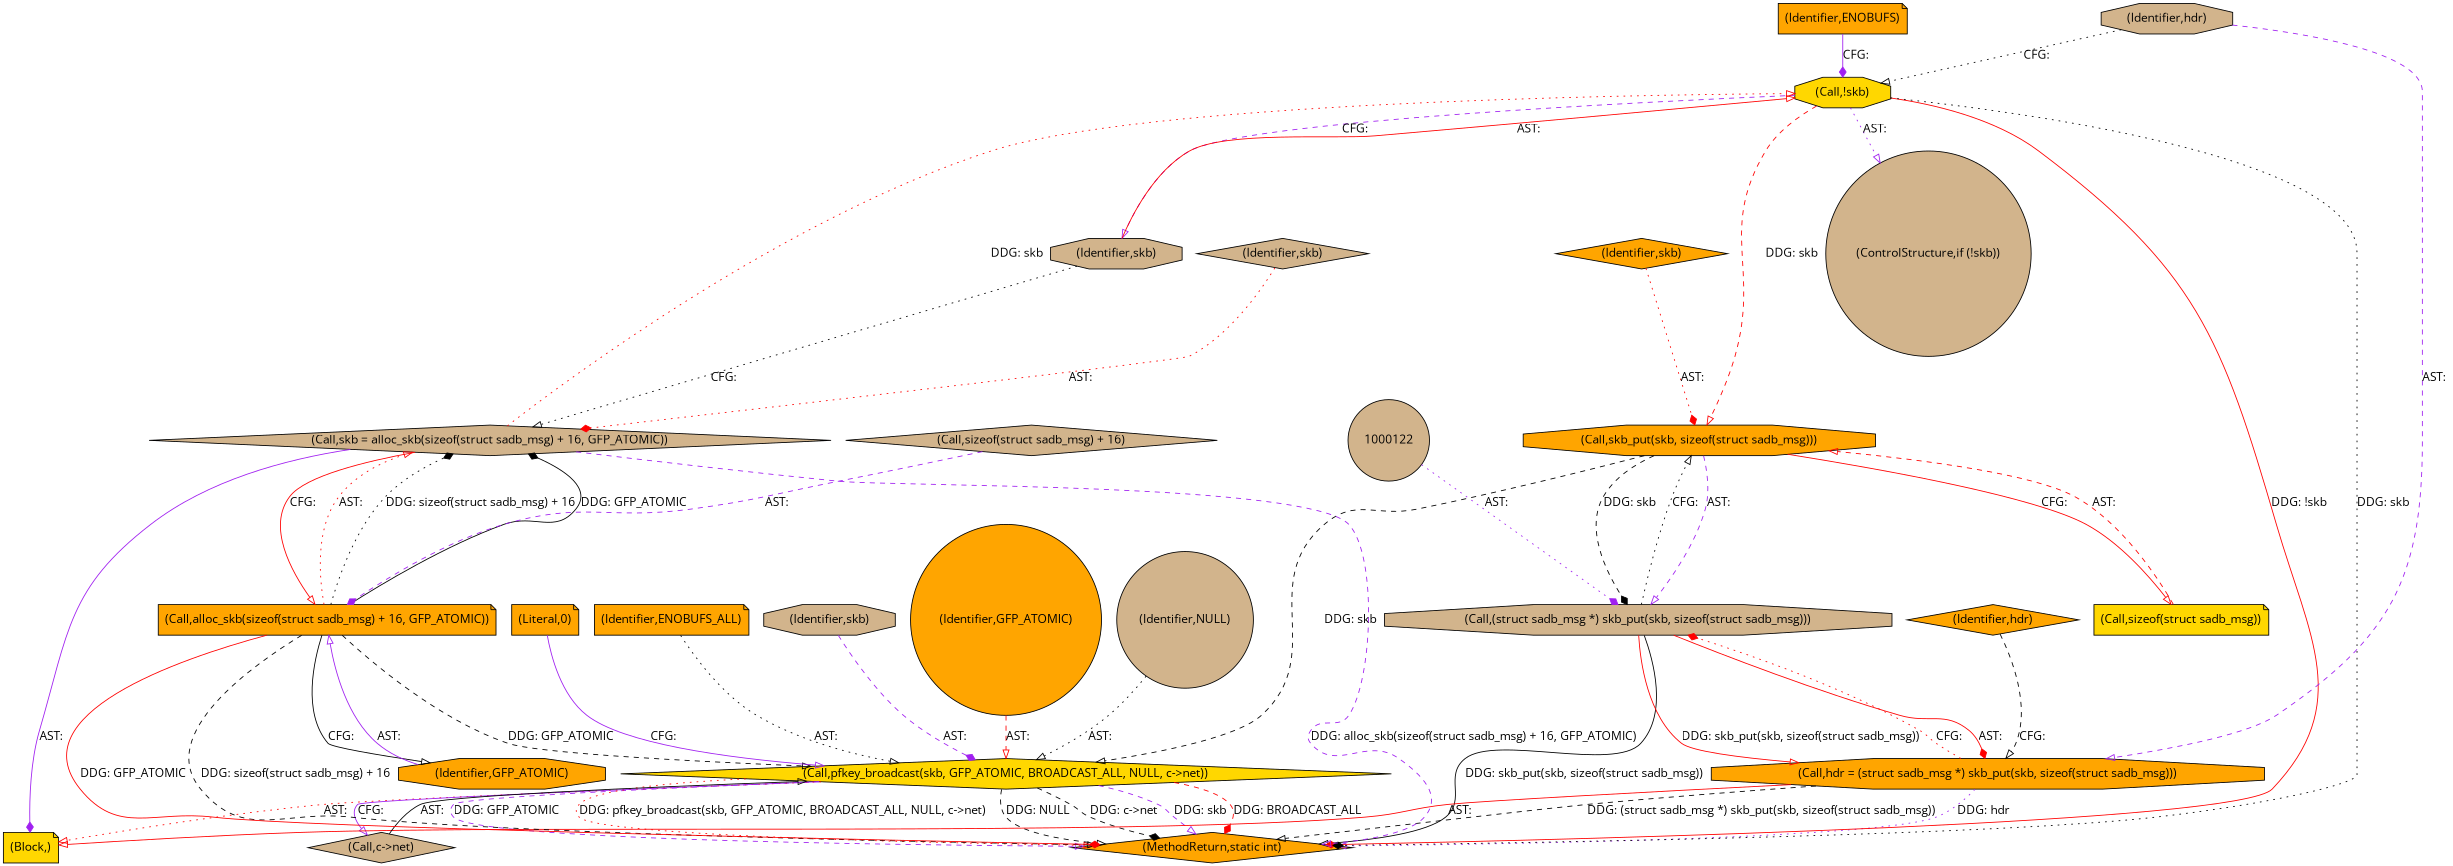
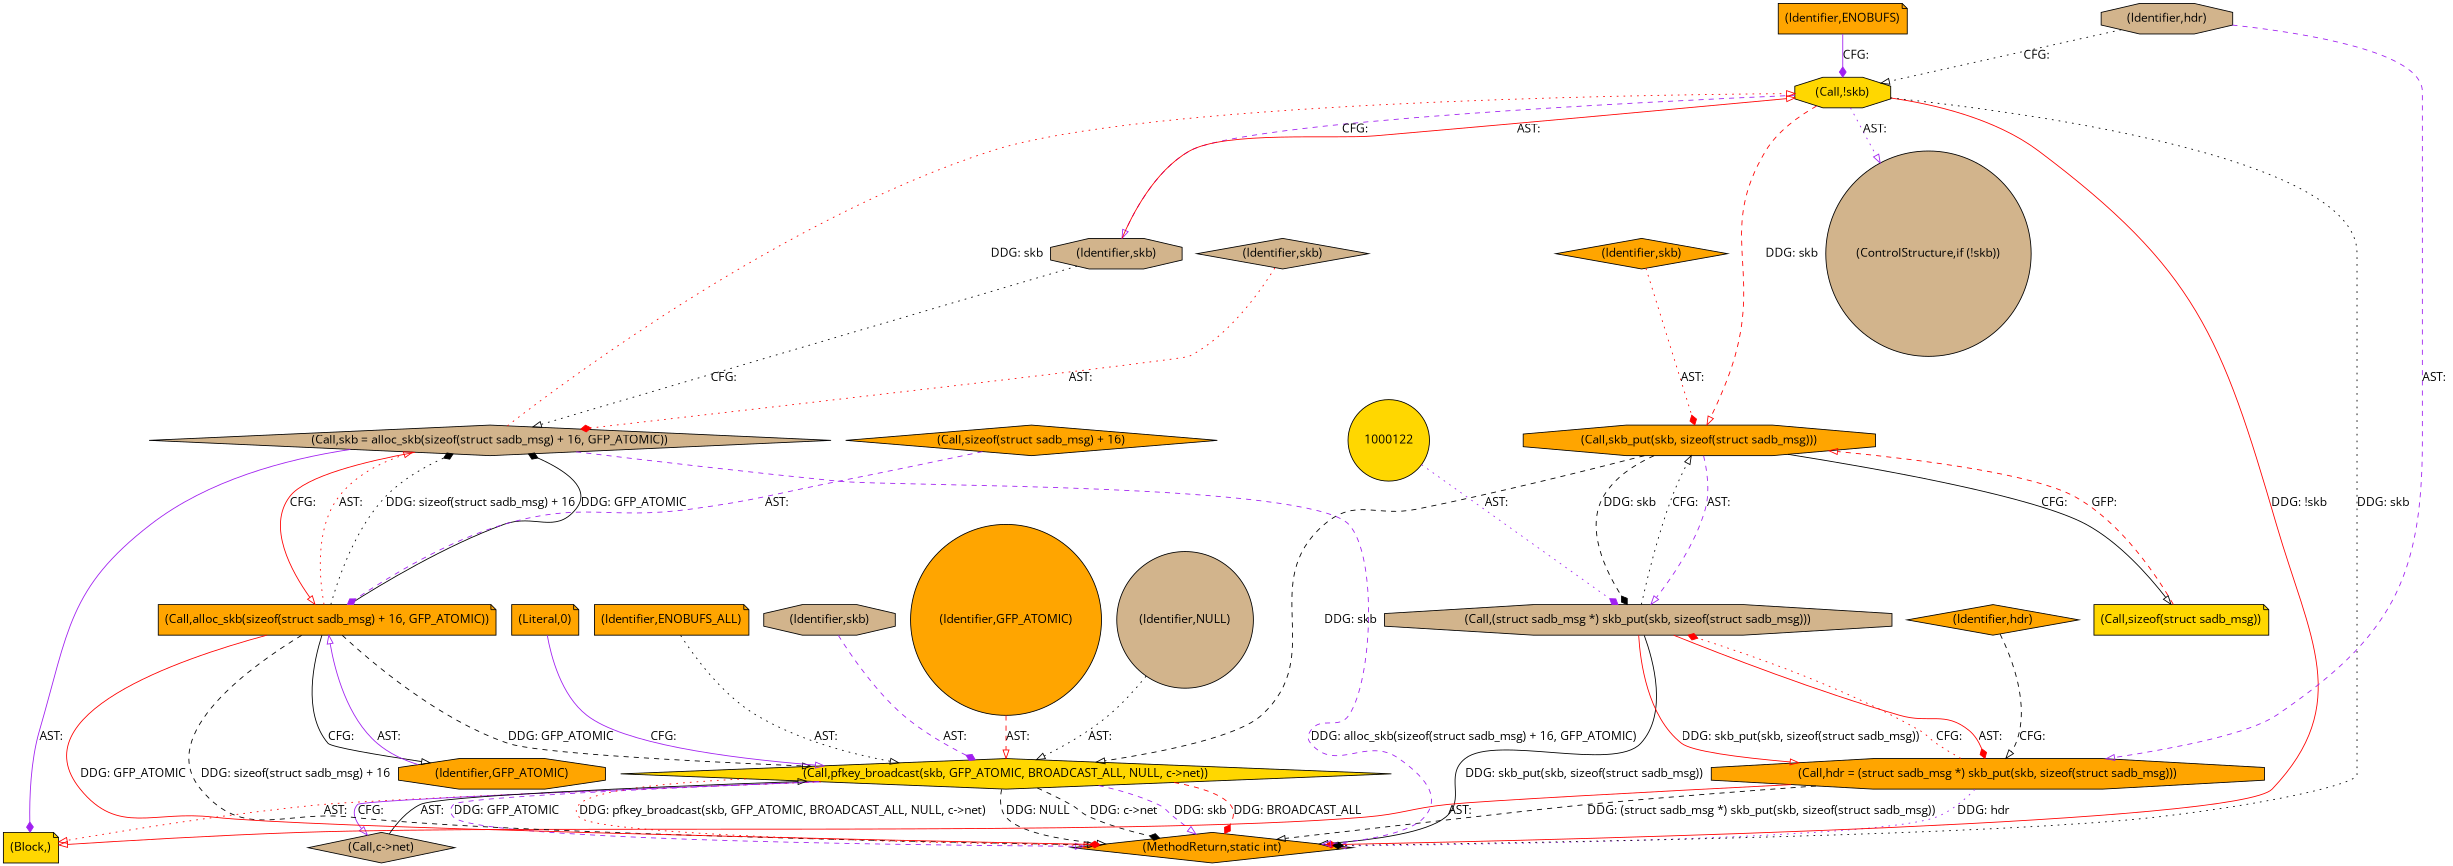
  digraph {
    fontname="Open Sans"
    node [fillcolor=orange fontname="Open Sans" shape=octagon style=filled]
    edge [arrowhead=onormal color=black fontname="Open Sans" style=dashed]
    n1 [label="(Call,skb_put(skb, sizeof(struct sadb_msg)))"]
    n2 [fillcolor=tan label="(Call,(struct sadb_msg *) skb_put(skb, sizeof(struct sadb_msg)))"]
    n3 [fillcolor=gold label="(Call,pfkey_broadcast(skb, GFP_ATOMIC, BROADCAST_ALL, NULL, c->net))" shape=diamond]
    n4 [fillcolor=gold label="(Call,sizeof(struct sadb_msg))" shape=note]
    n5 [label="(MethodReturn,static int)" shape=diamond]
    n6 [label="(Call,hdr = (struct sadb_msg *) skb_put(skb, sizeof(struct sadb_msg)))"]
    n7 [fillcolor=gold label="(Block,)" shape=note]
    n8 [fillcolor=tan label="(Call,c->net)" shape=diamond]
    n9 [fillcolor=gold label="(Call,!skb)"]
    n10 [fillcolor=tan label="(Identifier,skb)"]
    n11 [fillcolor=tan label="(ControlStructure,if (!skb))" shape=circle]
    n12 [fillcolor=tan label="(Call,skb = alloc_skb(sizeof(struct sadb_msg) + 16, GFP_ATOMIC))" shape=diamond]
    n13 [label="(Call,alloc_skb(sizeof(struct sadb_msg) + 16, GFP_ATOMIC))" shape=note]
    n14 [label="(Identifier,GFP_ATOMIC)"]
    n15 [fillcolor=tan label="(Identifier,NULL)" shape=circle]
    n16 [label="(Identifier,ENOBUFS)" shape=note]
    n17 [fillcolor=tan label="(Identifier,hdr)"]
    n18 [label="(Literal,0)" shape=note]
    n19 [label="(Identifier,hdr)" shape=diamond]
    n20 [fillcolor=tan label="(Identifier,skb)" shape=diamond]
    n21 [label="(Identifier,skb)" shape=diamond]
    n22 [label="(Identifier,ENOBUFS_ALL)" shape=note]
-   n23 [fillcolor=tan label="(Call,sizeof(struct sadb_msg) + 16)" shape=diamond]
+   n23 [label="(Call,sizeof(struct sadb_msg) + 16)" shape=diamond]
    n24 [fillcolor=tan label="(Identifier,skb)"]
    n25 [label="(Identifier,GFP_ATOMIC)" shape=circle]
-   1000122 [fillcolor=tan shape=circle]
+   1000122 [fillcolor=gold shape=circle]
    n1 -> n2 [color=purple label="AST: "]
    n1 -> n2 [arrowhead=diamond label="DDG: skb"]
    n1 -> n3 [label="DDG: skb"]
-   n1 -> n4 [color=red label="CFG: " style=solid]
+   n1 -> n4 [label="CFG: " style=solid]
    n2 -> n1 [label="CFG: " style=dotted]
    n2 -> n5 [label="DDG: skb_put(skb, sizeof(struct sadb_msg))" style=solid]
    n2 -> n6 [arrowhead=diamond color=red label="AST: " style=solid]
    n2 -> n6 [color=red label="DDG: skb_put(skb, sizeof(struct sadb_msg))" style=solid]
    n3 -> n5 [arrowhead=diamond color=red label="DDG: BROADCAST_ALL"]
    n3 -> n5 [color=purple label="DDG: GFP_ATOMIC"]
    n3 -> n5 [color=red label="DDG: pfkey_broadcast(skb, GFP_ATOMIC, BROADCAST_ALL, NULL, c->net)" style=dotted]
    n3 -> n5 [label="DDG: NULL"]
    n3 -> n5 [arrowhead=diamond label="DDG: c->net"]
    n3 -> n5 [color=purple label="DDG: skb"]
    n3 -> n7 [color=red label="AST: " style=dotted]
    n3 -> n8 [color=purple label="CFG: " style=solid]
-   n4 -> n1 [color=red label="AST: "]
+   n4 -> n1 [color=red label="GFP: "]
    n6 -> n2 [arrowhead=diamond color=red label="CFG: " style=dotted]
    n6 -> n5 [label="DDG: (struct sadb_msg *) skb_put(skb, sizeof(struct sadb_msg))"]
    n6 -> n5 [color=purple label="DDG: hdr" style=dotted]
    n6 -> n7 [color=red label="AST: " style=solid]
    n8 -> n3 [label="AST: " style=solid]
    n9 -> n1 [color=red label="DDG: skb"]
    n9 -> n5 [arrowhead=diamond color=red label="DDG: !skb" style=solid]
    n9 -> n5 [arrowhead=diamond label="DDG: skb" style=dotted]
    n9 -> n10 [color=purple label="CFG: "]
    n9 -> n11 [color=purple label="AST: " style=dotted]
    n10 -> n9 [color=red label="AST: " style=solid]
    n10 -> n12 [label="CFG: " style=dotted]
    n12 -> n5 [color=purple label="DDG: alloc_skb(sizeof(struct sadb_msg) + 16, GFP_ATOMIC)"]
    n12 -> n7 [arrowhead=diamond color=purple label="AST: " style=solid]
    n12 -> n9 [color=red label="DDG: skb" style=dotted]
    n12 -> n13 [color=red label="CFG: " style=solid]
    n13 -> n3 [label="DDG: GFP_ATOMIC"]
    n13 -> n5 [label="DDG: sizeof(struct sadb_msg) + 16"]
    n13 -> n5 [arrowhead=diamond color=red label="DDG: GFP_ATOMIC" style=solid]
    n13 -> n12 [color=red label="AST: " style=dotted]
    n13 -> n12 [arrowhead=diamond label="DDG: sizeof(struct sadb_msg) + 16" style=dotted]
    n13 -> n12 [arrowhead=diamond label="DDG: GFP_ATOMIC" style=solid]
    n13 -> n14 [label="CFG: " style=solid]
    n14 -> n13 [color=purple label="AST: " style=solid]
    n15 -> n3 [label="AST: " style=dotted]
    n16 -> n9 [arrowhead=diamond color=purple label="CFG: " style=solid]
    n17 -> n6 [color=purple label="AST: "]
    n17 -> n9 [label="CFG: " style=dotted]
    n18 -> n3 [color=purple label="CFG: " style=solid]
    n19 -> n6 [label="CFG: "]
    n20 -> n12 [arrowhead=diamond color=red label="AST: " style=dotted]
    n21 -> n1 [arrowhead=diamond color=red label="AST: " style=dotted]
    n22 -> n3 [label="AST: " style=dotted]
    n23 -> n13 [arrowhead=diamond color=purple label="AST: "]
    n24 -> n3 [arrowhead=diamond color=purple label="AST: "]
    n25 -> n3 [color=red label="AST: "]
    1000122 -> n2 [arrowhead=diamond color=purple label="AST: " style=dotted]
  }
